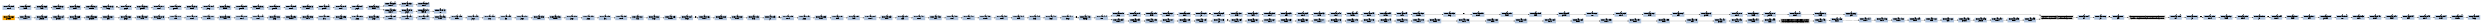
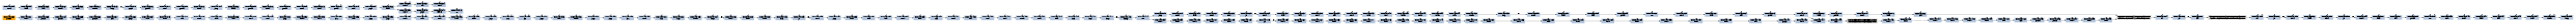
  strict digraph {
    rankdir=LR
    node [color=lightsteelblue fillcolor=lightsteelblue shape=rectangle style=filled]
    edge [color="#000000"]
    n1 [label="0x004a7855\nmovl"]
    n2 [label="0x004a7857\naddl"]
    n3 [label="0x004a785d\nleal"]
    n4 [label="0x004a785f\npushl"]
    n5 [label="0x004a7842\nsubl"]
    n6 [label="0x004a7848\nxorl"]
    n7 [label="0x004a784a\nlodsb"]
    n8 [label="0x004a784b\nxorb"]
    n9 [label="0x004a78ff\nmovl"]
    n10 [label="0x004a7901\naddl"]
    n11 [label="0x004a7907\nleal"]
    n12 [label="0x004a7909\npushl"]
    n13 [label="0x004a72a6\npushl"]
    n14 [label="0x004a72a7\nmovl"]
    n15 [label="0x004a72a9\naddl"]
    n16 [label="0x004a72af\nmull"]
    n17 [label="0x004a787c\naddl"]
    n18 [label="0x004a7882\ncall"]
    n19 [color=lightgrey fillcolor=lightgrey label="GETPROCADDRESS_KERNEL32_DLL\nGETPROCADDRESS-KERNEL32-DLL"]
    n20 [label="0x004a7884\norl"]
    n21 [label="0x004a7865\nmovl"]
    n22 [label="0x004a7867\naddl"]
    n23 [label="0x004a786d\nleal"]
    n24 [label="0x004a786f\npushl"]
    n25 [label="0x004a71ac\nmovl"]
    n26 [label="0x004a71ae\naddl"]
    n27 [label="0x004a71b4\nmovl"]
    n28 [label="0x004a71b6\nmovl"]
    n29 [label="0x004a7401\nmovl"]
    n30 [label="0x004a7403\nxorl"]
    n31 [label="0x004a7405\nxorl"]
    n32 [label="0x004a7407\nxorl"]
    n33 [label="0x004a7413\nxchgl"]
    n34 [label="0x004a7414\nret"]
    n35 [label="0x004a7815\njmp"]
    n36 [label="0x004a70fd\nmovl"]
    n37 [label="0x004a7819\nmovl"]
    n38 [label="0x004a70ff\naddl"]
    n39 [label="0x004a788a\norl"]
    n40 [label="0x004a788c\nje"]
    n41 [label="0x004a7890\nmovl"]
    n42 [label="0x004a7892\naddl"]
    n43 [label="0x004a795d\nmovl"]
    n44 [label="0x004a795f\naddl"]
    n45 [label="0x004a7965\nleal"]
    n46 [label="0x004a7967\nmovl"]
    n47 [label="0x004a70a4\nxorb"]
    n48 [label="0x004a70a6\nsubl"]
    n49 [label="0x004a70a9\naddb"]
    n50 [label="0x004a70ab\njmp"]
    n51 [label="0x004a7976\npushl"]
    n52 [label="0x004a7977\nxorl"]
    n53 [label="0x004a7979\npushl"]
    n54 [label="0x004a797c\nmovl"]
    n55 [label="0x004a7886\nje"]
    n56 [label="0x004a7888\ncall"]
    n57 [label="0x004a71b8\nmovl"]
    n58 [label="0x004a71ba\naddl"]
    n59 [label="0x004a70c2\nnop"]
    n60 [label="0x004a70c3\nstosb"]
    n61 [label="0x004a70c4\nloop"]
    n62 [label="0x004a70c6\nmovl"]
    n63 [label="0x004a7853\nloop"]
    n64 [label="0x004a70c8\naddl"]
    n65 [label="0x004a70ce\nmovl"]
    n66 [label="0x004a70d2\nincl"]
    n67 [label="0x004a7942\nret"]
    n68 [label="0x004a70f2\nsubl"]
    n69 [label="0x004a70f8\ncall"]
    n70 [label="0x004a7096\nrolb"]
    n71 [label="0x004a7099\njmp"]
    n72 [label="0x004a709c\njmp"]
    n73 [label="0x004a709f\nxorb"]
    n74 [label="0x004a796c\nsubl"]
    n75 [label="0x004a7972\nstosb"]
    n76 [label="0x004a7973\nloop"]
    n77 [label="0x004a7975\npopa"]
    n78 [label="0x004a7080\naddl"]
    n79 [label="0x000a7086\nleal"]
    n80 [label="0x004a7088\nmovl"]
    n81 [label="0x004a708a\nxorl"]
    n82 [label="0x004a794d\nleal"]
    n83 [label="0x004a794f\nmovl"]
    n84 [label="0x004a7954\nsubl"]
    n85 [label="0x004a795a\nstosb"]
    n86 [label="0x004a7852\nstosb"]
    n87 [label="0x004a7837\nleal"]
    n88 [label="0x004a7839\nmovl"]
    n89 [label="0x004a783b\nleal"]
    n90 [label="0x004a783d\nmovl"]
    n91 [label="0x004a791f\npopl"]
    n92 [label="0x004a7922\naddl"]
    n93 [label="0x004a792a\nmovl"]
    n94 [label="0x004a793b\nmovl"]
    n95 [label="0x004a7931\nroll"]
    n96 [label="0x004a7409\nmovb"]
    n97 [label="0x004a7065\npushl"]
    n98 [label="0x004a7066\npusha"]
    n99 [label="0x004a7067\ncall"]
    n100 [label="0x004a706c\npopl"]
    n101 [label="0x004a707e\nmovl"]
    n102 [label="0x004a7115\nje"]
    n103 [label="0x004a715f\nmovl"]
    n104 [label="0x004a7161\naddl"]
    n105 [label="0x004a7167\nmovl"]
    n106 [label="0x004a7860\nret"]
    n107 [label="0x004a70d3\njs"]
    n108 [label="0x004a70d5\nmovl"]
    n109 [label="0x004a70db\njmp"]
    n110 [label="0x004a70e3\nmovl"]
    n111 [label="0x004a7825\nje"]
    n112 [label="0x004a782f\nmovl"]
    n113 [label="0x004a7831\naddl"]
    n114 [label="0x004a7878\npushl"]
    n115 [label="0x004a787a\nmovl"]
    n116 [label="0x004a70b3\nrolb"]
    n117 [label="0x004a70b6\naddb"]
    n118 [label="0x004a70b8\njmp"]
    n119 [label="0x004a70bb\njmp"]
    n120 [label="0x004a70be\nclc"]
    n121 [label="0x004a70bf\nxorb"]
    n122 [label="0x004a70c1\nclc"]
    n123 [label="0x004a708c\njmp"]
    n124 [label="0x004a7092\nlodsb"]
    n125 [label="0x004a7093\nxorb"]
    n126 [label="0x004a7095\nclc"]
    n127 [label="0x004a70ae\nstc"]
    n128 [label="0x004a70af\nclc"]
    n129 [label="0x004a70b0\njmp"]
    n130 [label="0x004a7171\nmovl"]
    n131 [label="0x004a7173\naddl"]
    n132 [label="0x004a7175\naddl"]
    n133 [label="0x004a7178\nmovl"]
    n134 [label="0x004a7940\npopl"]
    n135 [label="0x004a7941\nleave"]
    n136 [label="0x004a7898\ntestl"]
    n137 [label="0x004a717a\naddl"]
    n138 [label="0x004a717c\nmovl"]
    n139 [label="0x004a717e\nmovl"]
    n140 [label="0x004a791a\npushl"]
    n141 [label="0x004a791d\nxorl"]
    n142 [label="0x004a7913\nmovl"]
    n143 [label="0x004a781b\naddl"]
    n144 [label="0x004a7821\nmovl"]
    n145 [label="0x004a795b\nloop"]
    n146 [label="0x004a70a1\nrolb"]
    n147 [label="0x004a71c2\ncall"]
    n148 [label="0x004a72a5\npushl"]
    n149 [label="0x004a7169\naddl"]
    n150 [label="0x004a7107\nmovl"]
    n151 [label="0x004a7109\naddl"]
    n152 [label="0x004a710f\ntestl"]
    n153 [label="0x004a790a\nret"]
    n154 [label="0x004a790e\npushl"]
    n155 [label="0x004a790f\nmovl"]
    n156 [label="0x004a716c\naddl"]
    n157 [label="0x004a7105\nmovl"]
    n158 [label="0x004a7823\nxorl"]
    n159 [label="0x004a706d\nsubl"]
    n160 [label="0x004a7073\nmovl"]
    n161 [color=lightgrey fillcolor=lightgrey label="ISDEBUGGERPRESENT_KERNEL32_DLL\nISDEBUGGERPRESENT-KERNEL32-DLL"]
    n162 [label="0x004a7870\nmovl"]
    n163 [label="0x004a7872\naddl"]
    n164 [label="0x004a7078\nsubl"]
    n165 [label="0x004a7410\nincl"]
    n166 [label="0x004a7411\nloop"]
    n167 [label="0x004a784d\nsubb"]
    n168 [label="0x004a740f\nincl"]
    n169 [label="0x004a790b\npushl"]
    n170 [label="0x004a790c\nmovl"]
    n171 [label="0x004a797f\njmp"]
    n172 [label="0x004a7982\naddb"]
    n173 [label="0x004a7945\nmovl"]
    n174 [label="0x004a7947\naddl"]
    n175 [label="0x004a7188\naddl"]
    n176 [label="0x004a718b\nmovl"]
    n177 [label="0x004a718d\nmovl"]
    n178 [label="0x004a718f\naddl"]
    n179 [label="0x004a71a2\nmovl"]
    n180 [label="0x004a71a4\naddl"]
    n181 [label="0x004a71aa\ncall"]
    n182 [color=lightgrey fillcolor=lightgrey label="LOADLIBRARYA_KERNEL32_DLL\nLOADLIBRARYA-KERNEL32-DLL"]
    n183 [label="0x004a7061\nmovl"]
    n184 [label="0x004a7063\npushl"]
    n185 [label="0x004a7064\npushl"]
    n186 [label="0x004a70ed\nmovl"]
    n187 [label="0x004a70e5\naddl"]
    n188 [label="0x004a70eb\nleal"]
    n189 [label="0x004a7186\nmovl"]
    n190 [label="0x004a7195\nmovl"]
    n191 [label="0x004a7197\nmovl"]
    n192 [label="0x004a7199\naddl"]
    n193 [label="0x004a7180\naddl"]
    n194 [label="0x004a719f\nleal"]
    n195 [label="0x004a71c0\nleal"]
    n196 [label="0x004a740b\nmull"]
    n197 [label="0x004a740d\naddl"]
    n198 [label="0x004a789e\nje"]
    n199 [label="0x004a7943\nxorb"]
    n200 [color=lightgrey fillcolor=orange label="0x004a7060\npushl"]
    n201 [label="0x004a7934\nmovl"]
    n202 [label="0x004a71a1\npushl"]
    n203 [label="0x004a784f\nrolb"]
    n1 -> n2
    n2 -> n3
    n3 -> n4
    n4 -> n106
    n5 -> n6
    n6 -> n7
    n7 -> n8
    n8 -> n167
    n9 -> n10
    n10 -> n11
    n11 -> n12
    n12 -> n153
    n13 -> n14
    n14 -> n15
    n15 -> n16
    n16 -> n19
    n17 -> n18
    n18 -> n19
    n19 -> n20
    n20 -> n55
    n21 -> n22
    n22 -> n23
    n23 -> n24
    n24 -> n162
    n25 -> n26
    n26 -> n27
    n27 -> n28
    n28 -> n57
    n29 -> n30
    n30 -> n31
    n31 -> n32
    n32 -> n96
    n33 -> n34
    n34 -> n35
    n34 -> n36
    n35 -> n37
    n36 -> n38
    n37 -> n143
    n38 -> n157
    n39 -> n40
    n40 -> n41 [label=F]
    n41 -> n42
    n42 -> n136
    n43 -> n44
    n44 -> n45
    n45 -> n46
    n46 -> n74
    n47 -> n48
    n48 -> n49
    n49 -> n50
    n50 -> n127
    n51 -> n52
    n52 -> n53
    n53 -> n54
    n54 -> n171
    n55 -> n56 [label=F]
    n56 -> n161
    n57 -> n58
    n58 -> n195
    n59 -> n60
    n60 -> n61
    n61 -> n62 [label=F]
    n62 -> n64
    n63 -> n1 [label=F]
    n64 -> n65
    n65 -> n66
    n66 -> n107
    n68 -> n69
    n69 -> n29
    n70 -> n71
    n71 -> n72
    n72 -> n73
    n73 -> n146
    n74 -> n75
    n75 -> n76
    n76 -> n77 [label=T]
    n77 -> n51
    n78 -> n79
    n79 -> n80
    n80 -> n81
    n81 -> n123
    n82 -> n83
    n83 -> n84
    n84 -> n85
    n85 -> n145
    n86 -> n63
    n87 -> n88
    n88 -> n89
    n89 -> n90
    n90 -> n5
    n91 -> n92
    n92 -> n93
    n92 -> n94
    n93 -> n95
    n94 -> n134
    n95 -> n201
    n96 -> n196
    n97 -> n98
    n98 -> n99
    n99 -> n100
    n100 -> n159
    n101 -> n78
    n102 -> n103 [label=T]
    n103 -> n104
    n104 -> n105
    n105 -> n149
    n106 -> n21
    n107 -> n108 [label=F]
    n108 -> n109
    n109 -> n110
    n110 -> n187
    n111 -> n112 [label=T]
    n112 -> n113
    n113 -> n87
    n114 -> n115
    n115 -> n17
    n116 -> n117
    n117 -> n118
    n118 -> n119
    n119 -> n120
    n120 -> n121
    n121 -> n122
    n122 -> n59
    n123 -> n124
    n124 -> n125
    n125 -> n126
    n126 -> n70
    n127 -> n128
    n128 -> n129
    n129 -> n116
    n130 -> n131
    n131 -> n132
    n132 -> n133
    n133 -> n137
    n134 -> n135
    n135 -> n67
    n136 -> n198
    n137 -> n138
    n138 -> n139
    n139 -> n193
    n140 -> n141
    n141 -> n91
    n142 -> n140
    n143 -> n144
    n144 -> n158
    n146 -> n47
    n147 -> n148
    n148 -> n13
    n149 -> n156
    n150 -> n151
    n151 -> n152
    n152 -> n102
    n153 -> n199
    n154 -> n155
    n155 -> n142
    n156 -> n130
    n157 -> n150
    n158 -> n111
    n159 -> n160
    n160 -> n164
    n161 -> n39
-   n162 -> n163
+   n162 -> n180
    n163 -> n114
    n164 -> n101
    n165 -> n166
    n166 -> n33 [label=F]
    n167 -> n203
    n168 -> n165
    n169 -> n170
    n170 -> n154
    n171 -> n172
    n172 -> n169
    n173 -> n174
    n174 -> n82
    n175 -> n176
    n176 -> n177
    n177 -> n178
    n178 -> n190
    n179 -> n180
    n180 -> n181
    n181 -> n182
    n182 -> n25
    n183 -> n184
    n184 -> n185
    n185 -> n97
    n186 -> n68
    n187 -> n188
    n188 -> n186
    n189 -> n175
    n190 -> n191
    n191 -> n192
    n192 -> n194
    n193 -> n189
    n194 -> n202
    n195 -> n147
    n196 -> n197
    n197 -> n168
    n198 -> n9 [label=T]
    n199 -> n173
    n200 -> n183
    n202 -> n179
    n203 -> n86
  }
